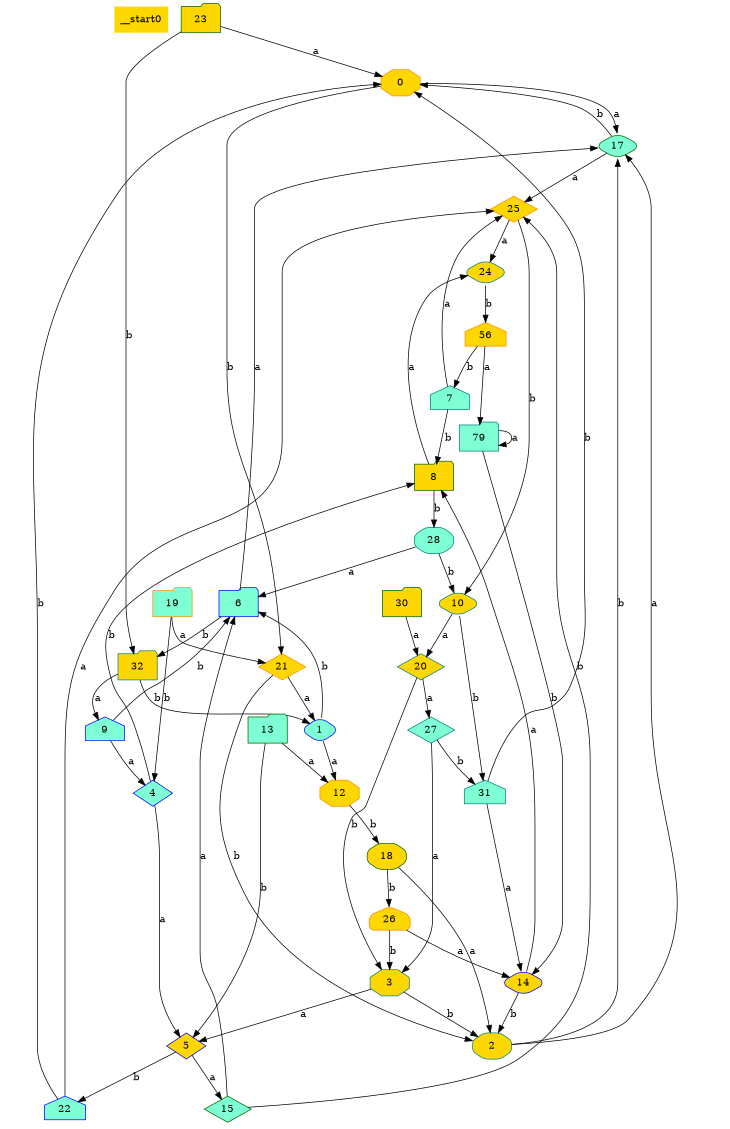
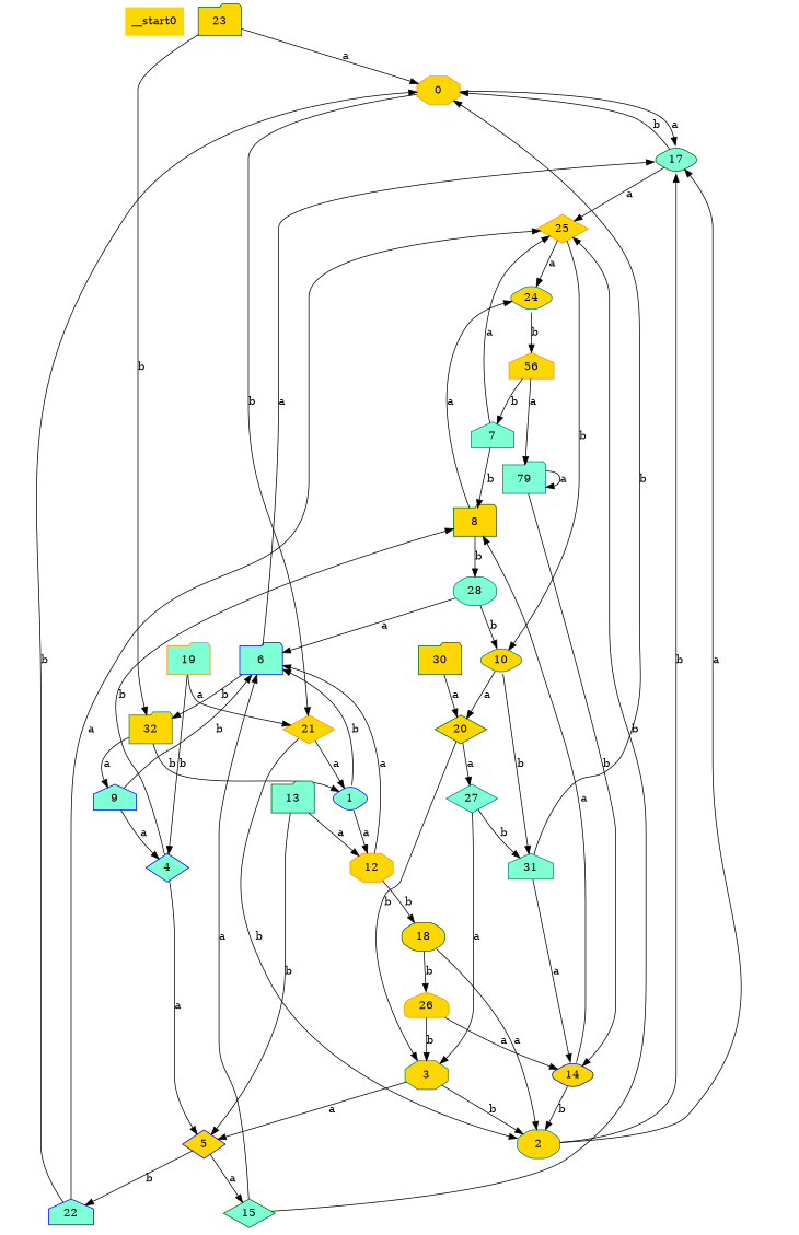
  digraph {
    rankdir=TB
    node [color=teal fillcolor=gold shape=diamond style=filled]
    __start0 [color=darkgreen shape=none]
    n2 [color=darkorange label=0 shape=octagon]
    n3 [color=darkgreen fillcolor=aquamarine label=17 style="rounded,filled"]
    n4 [color=darkorange label=21]
    n5 [color=darkorange label=25]
    n6 [color=blue fillcolor=aquamarine label=1 style="rounded,filled"]
    n7 [label=2 shape=octagon style="rounded,filled"]
    n8 [color=blue fillcolor=aquamarine label=6 shape=folder style="rounded,filled"]
    n9 [color=darkorange label=12 shape=octagon]
    n10 [label=32 shape=folder]
    n11 [color=darkgreen label=18 shape=octagon style="rounded,filled"]
    n12 [label=3 shape=octagon]
    n13 [color=blue label=5]
    n14 [color=darkgreen fillcolor=aquamarine label=15]
    n15 [color=blue fillcolor=aquamarine label=22 shape=house]
    n16 [color=blue fillcolor=aquamarine label=4]
    n17 [color=darkgreen label=8 shape=folder]
    n18 [label=24 style="rounded,filled"]
    n19 [fillcolor=aquamarine label=28 shape=octagon style="rounded,filled"]
    n20 [color=blue fillcolor=aquamarine label=9 shape=house]
    n21 [fillcolor=aquamarine label=7 shape=house]
    n22 [label=10 style="rounded,filled"]
    n23 [color=darkorange label=56 shape=house]
-   n24 [label=20]
+   n24 [color=darkgreen label=20]
    n25 [fillcolor=aquamarine label=31 shape=house]
    n26 [fillcolor=aquamarine label=27]
    n27 [color=blue label=14 style="rounded,filled"]
    n28 [color=darkorange label=26 shape=house style="rounded,filled"]
    n29 [color=darkgreen fillcolor=aquamarine label=13 shape=folder style="rounded,filled"]
    n30 [fillcolor=aquamarine label=79 shape=folder style="rounded,filled"]
    n31 [color=darkorange fillcolor=aquamarine label=19 shape=folder style="rounded,filled"]
    n32 [color=darkgreen label=23 shape=folder style="rounded,filled"]
    n33 [color=darkgreen label=30 shape=folder]
    n2 -> n3 [label=a]
    n2 -> n4 [label=b]
    n3 -> n2 [label=b]
    n3 -> n5 [label=a]
    n4 -> n6 [label=a]
    n4 -> n7 [label=b]
    n5 -> n18 [label=a]
    n5 -> n22 [label=b]
    n6 -> n8 [label=b]
    n6 -> n9 [label=a]
    n7 -> n3 [label=a]
    n7 -> n3 [label=b]
    n8 -> n3 [label=a]
    n8 -> n10 [label=b]
+   n9 -> n8 [label=a]
    n9 -> n11 [label=b]
    n10 -> n6 [label=b]
    n10 -> n20 [label=a]
    n11 -> n7 [label=a]
    n11 -> n28 [label=b]
    n12 -> n7 [label=b]
    n12 -> n13 [label=a]
    n13 -> n14 [label=a]
    n13 -> n15 [label=b]
    n14 -> n5 [label=b]
    n14 -> n8 [label=a]
    n15 -> n2 [label=b]
    n15 -> n5 [label=a]
    n16 -> n13 [label=a]
    n16 -> n17 [label=b]
    n17 -> n18 [label=a]
    n17 -> n19 [label=b]
    n18 -> n23 [label=b]
    n19 -> n8 [label=a]
    n19 -> n22 [label=b]
    n20 -> n8 [label=b]
    n20 -> n16 [label=a]
    n21 -> n5 [label=a]
    n21 -> n17 [label=b]
    n22 -> n24 [label=a]
    n22 -> n25 [label=b]
    n23 -> n21 [label=b]
    n23 -> n30 [label=a]
    n24 -> n12 [label=b]
    n24 -> n26 [label=a]
    n25 -> n2 [label=b]
    n25 -> n27 [label=a]
    n26 -> n12 [label=a]
    n26 -> n25 [label=b]
    n27 -> n7 [label=b]
    n27 -> n17 [label=a]
    n28 -> n12 [label=b]
    n28 -> n27 [label=a]
    n29 -> n9 [label=a]
    n29 -> n13 [label=b]
    n30 -> n27 [label=b]
    n30 -> n30 [label=a]
    n31 -> n4 [label=a]
    n31 -> n16 [label=b]
    n32 -> n2 [label=a]
    n32 -> n10 [label=b]
    n33 -> n24 [label=a]
  }
